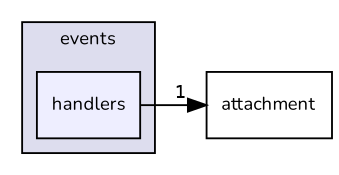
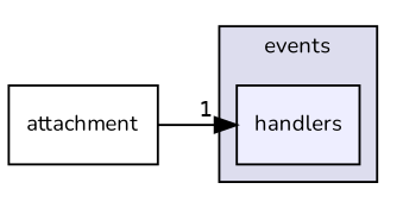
  digraph {
    compound=true
    rankdir=LR
    fontname=Nunito
    node [fontname=Nunito fontsize=10 shape=box]
    n1 [fillcolor="#eeeeff" label=handlers pencolor=black style=filled]
    n2 [label=attachment]
    subgraph cluster_1 {
      bgcolor="#ddddee"
      fontsize=10
      label=events
      pencolor=black
      n1
    }
-   n1 -> n2 [headlabel=1 labeldistance=1.5 labelfontname=Helvetica labelfontsize=10 fontname=Nunito]
+   n2 -> n1 [headlabel=1 labeldistance=1.5 labelfontname=Helvetica labelfontsize=10 fontname=Nunito]
  }
